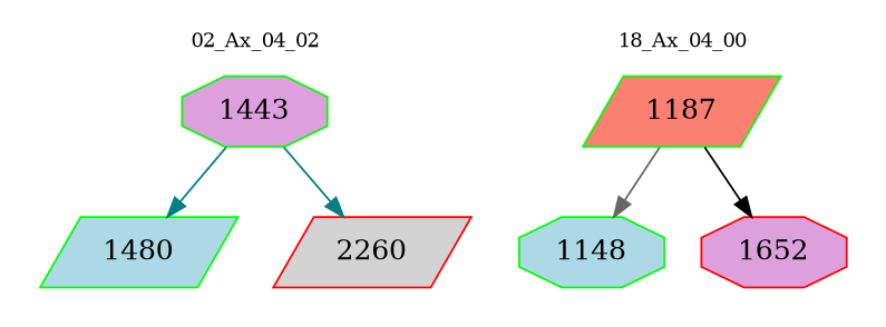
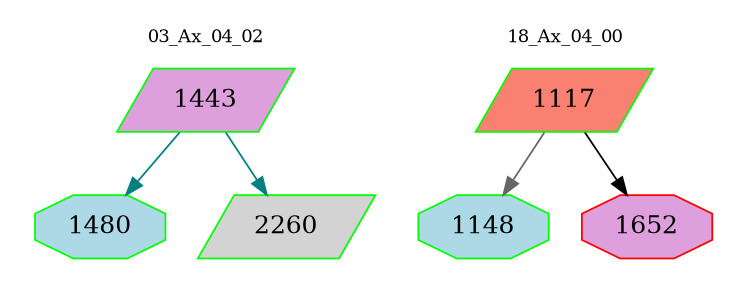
  digraph {
    node [color=green fillcolor=plum shape=octagon style=filled]
    edge [color=teal]
-   n1 [label=1443]
-   n2 [fillcolor=lightblue label=1480 shape=parallelogram]
-   n3 [color=red fillcolor=lightgrey label=2260 shape=parallelogram]
-   n4 [fillcolor=salmon label=1187 shape=parallelogram]
+   n1 [label=1443 shape=parallelogram]
+   n2 [fillcolor=lightblue label=1480]
+   n3 [fillcolor=lightgrey label=2260 shape=parallelogram]
+   n4 [fillcolor=salmon label=1117 shape=parallelogram]
    n5 [fillcolor=lightblue label=1148]
    n6 [color=red label=1652]
    subgraph cluster_1 {
      color=white
      fontsize=10
-     label="02_Ax_04_02"
+     label="03_Ax_04_02"
      n1
      n2
      n3
    }
    subgraph cluster_2 {
      color=white
      fontsize=10
      label="18_Ax_04_00"
      n4
      n5
      n6
    }
    n1 -> n2
    n1 -> n3
    n4 -> n5 [color=gray40]
    n4 -> n6 [color=black]
  }
